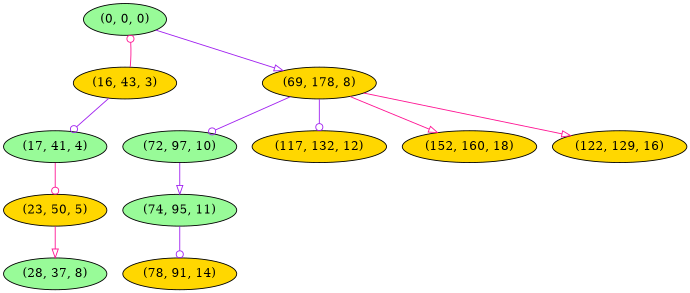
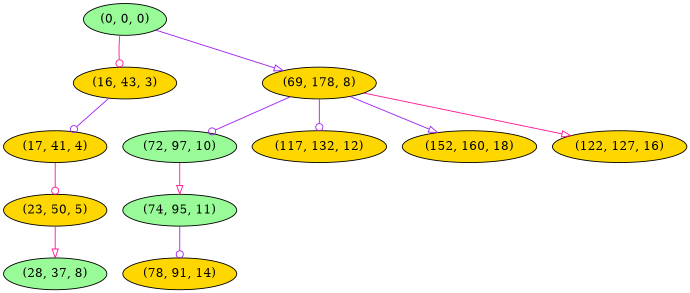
  digraph {
    node [fillcolor=gold style=filled]
    edge [arrowhead=odot color=purple]
    "(0, 0, 0)" [fillcolor=palegreen]
    "(16, 43, 3)"
    "(69, 178, 8)"
-   "(17, 41, 4)" [fillcolor=palegreen]
+   "(17, 41, 4)"
    "(72, 97, 10)" [fillcolor=palegreen]
    "(117, 132, 12)"
    "(152, 160, 18)"
-   "(122, 127, 16)" [label="(122, 129, 16)"]
+   "(122, 127, 16)"
    n9 [label="(23, 50, 5)"]
    "(28, 37, 8)" [fillcolor=palegreen]
    "(74, 95, 11)" [fillcolor=palegreen]
    "(78, 91, 14)"
-   "(16, 43, 3)" -> "(0, 0, 0)" [color=deeppink]
+   "(0, 0, 0)" -> "(16, 43, 3)" [color=deeppink]
    "(0, 0, 0)" -> "(69, 178, 8)" [arrowhead=onormal]
    "(16, 43, 3)" -> "(17, 41, 4)"
    "(69, 178, 8)" -> "(72, 97, 10)"
    "(69, 178, 8)" -> "(117, 132, 12)"
-   "(69, 178, 8)" -> "(152, 160, 18)" [arrowhead=onormal color=deeppink]
+   "(69, 178, 8)" -> "(152, 160, 18)" [arrowhead=onormal]
    "(69, 178, 8)" -> "(122, 127, 16)" [arrowhead=onormal color=deeppink]
    "(17, 41, 4)" -> n9 [color=deeppink]
-   "(72, 97, 10)" -> "(74, 95, 11)" [arrowhead=onormal]
+   "(72, 97, 10)" -> "(74, 95, 11)" [arrowhead=onormal color=deeppink]
    n9 -> "(28, 37, 8)" [arrowhead=onormal color=deeppink]
    "(74, 95, 11)" -> "(78, 91, 14)"
  }
